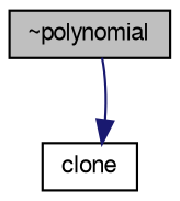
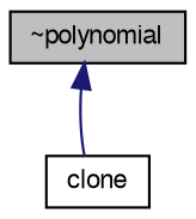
  digraph {
    rankdir=TB
    node [color=black fontname=FreeSans fontsize=10 shape=record]
    n1 [fillcolor=grey75 fontcolor=black height=0.2 label="~polynomial" style=filled width=0.4]
    n2 [height=0.2 label=clone width=0.4]
-   n2 -> n1 [color=midnightblue dir=back fontname=FreeSans fontsize=10 labelfontname=FreeSans labelfontsize=10 style=solid]
+   n1 -> n2 [color=midnightblue dir=back fontname=FreeSans fontsize=10 labelfontname=FreeSans labelfontsize=10 style=solid]
  }
